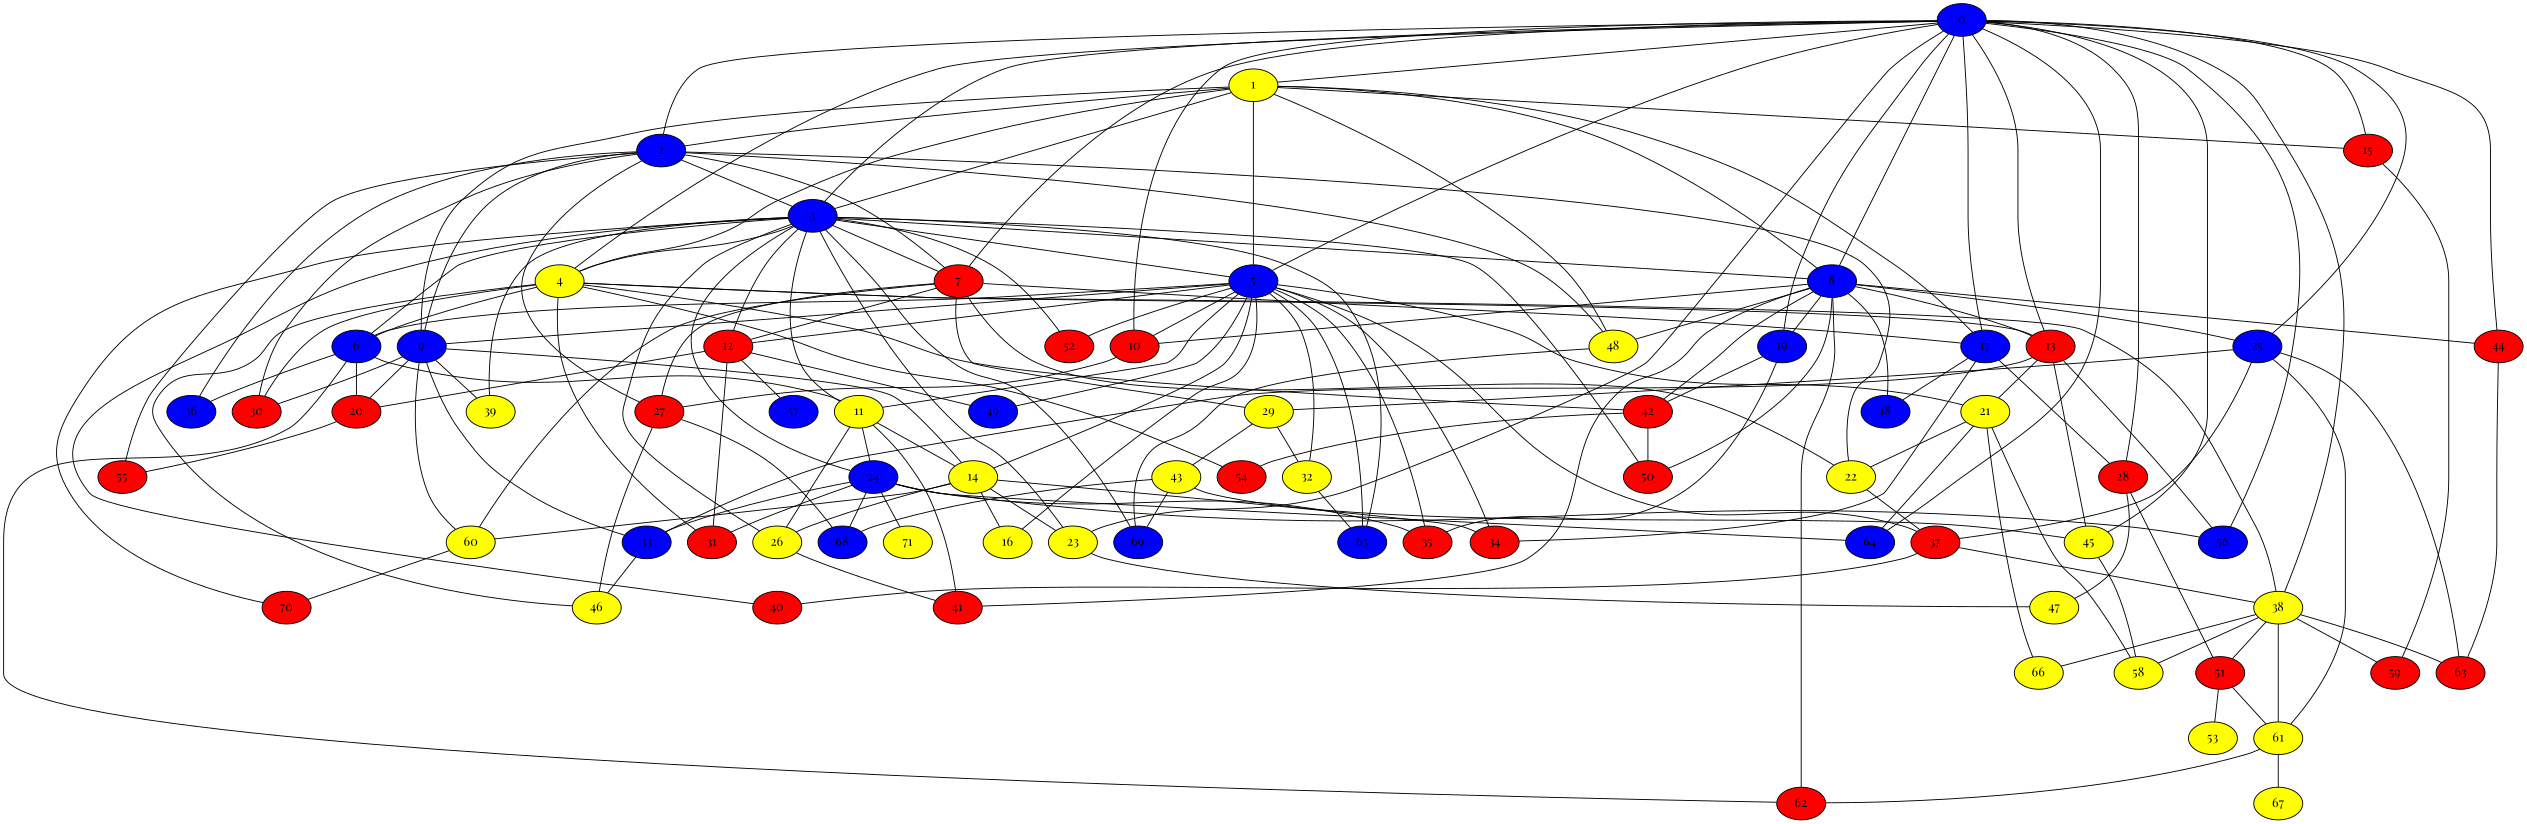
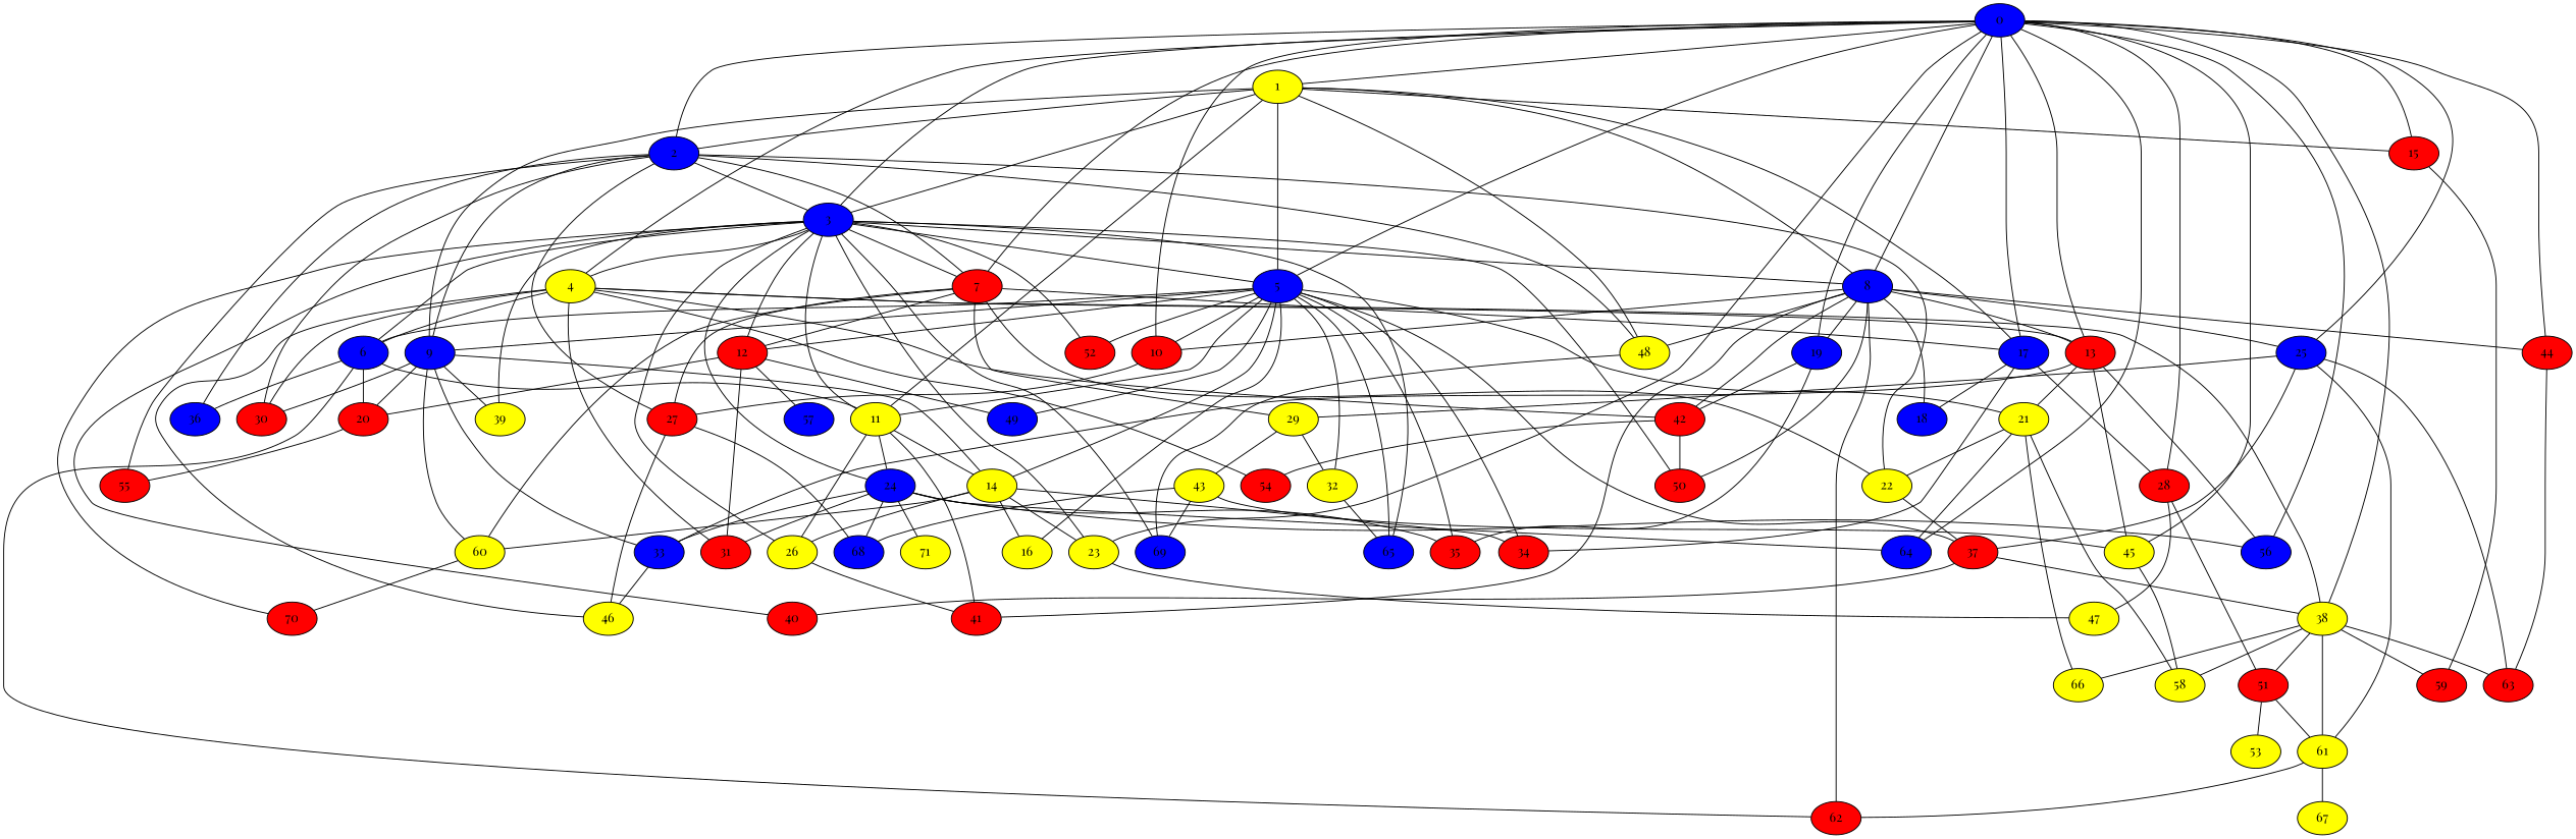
  graph {
    fontname="Playfair Display"
    node [fillcolor=red fontname="Playfair Display" style=filled]
    edge [fontname="Playfair Display"]
    0 [fillcolor=blue]
    1 [fillcolor=yellow]
    2 [fillcolor=blue]
    3 [fillcolor=blue]
    4 [fillcolor=yellow]
    5 [fillcolor=blue]
    7
    8 [fillcolor=blue]
    10
    13
    15
    17 [fillcolor=blue]
    19 [fillcolor=blue]
    23 [fillcolor=yellow]
    25 [fillcolor=blue]
    28
    38 [fillcolor=yellow]
    44
    45 [fillcolor=yellow]
    56 [fillcolor=blue]
    64 [fillcolor=blue]
    9 [fillcolor=blue]
    48 [fillcolor=yellow]
    22 [fillcolor=yellow]
    27
    30
    36 [fillcolor=blue]
    55
    6 [fillcolor=blue]
    11 [fillcolor=yellow]
    12
    24 [fillcolor=blue]
    26 [fillcolor=yellow]
    39 [fillcolor=yellow]
    40
    50
    52
    65 [fillcolor=blue]
    69 [fillcolor=blue]
    70
    31
    42
    46 [fillcolor=yellow]
    54
    14 [fillcolor=yellow]
    16 [fillcolor=yellow]
    21 [fillcolor=yellow]
    32 [fillcolor=yellow]
    34
    35
    37
    49 [fillcolor=blue]
    29 [fillcolor=yellow]
    60 [fillcolor=yellow]
    62
    18 [fillcolor=blue]
    41
    33 [fillcolor=blue]
    59
    47 [fillcolor=yellow]
    61 [fillcolor=yellow]
    63
    51
    58 [fillcolor=yellow]
    66 [fillcolor=yellow]
    20
    68 [fillcolor=blue]
    57 [fillcolor=blue]
    71 [fillcolor=yellow]
    43 [fillcolor=yellow]
    67 [fillcolor=yellow]
    53 [fillcolor=yellow]
    0 -- 1
    0 -- 2
    0 -- 3
    0 -- 4
    0 -- 5
    0 -- 7
    0 -- 8
    0 -- 10
    0 -- 13
    0 -- 15
    0 -- 17
    0 -- 19
    0 -- 23
    0 -- 25
    0 -- 28
    0 -- 38
    0 -- 44
    0 -- 45
    0 -- 56
    0 -- 64
    1 -- 2
    1 -- 3
-   1 -- 4
+   1 -- 11
    1 -- 5
    1 -- 8
    1 -- 15
    1 -- 17
    1 -- 9
    1 -- 48
    2 -- 3
    2 -- 7
    2 -- 9
    2 -- 48
    2 -- 22
    2 -- 27
    2 -- 30
    2 -- 36
    2 -- 55
    3 -- 4
    3 -- 5
    3 -- 7
    3 -- 8
    3 -- 23
    3 -- 6
    3 -- 11
    3 -- 12
    3 -- 24
    3 -- 26
    3 -- 39
    3 -- 40
    3 -- 50
    3 -- 52
    3 -- 65
    3 -- 69
    3 -- 70
    4 -- 13
    4 -- 38
    4 -- 30
    4 -- 6
    4 -- 31
    4 -- 42
    4 -- 46
    4 -- 54
    5 -- 10
    5 -- 9
    5 -- 6
    5 -- 11
    5 -- 12
    5 -- 52
    5 -- 65
    5 -- 14
    5 -- 16
    5 -- 21
    5 -- 32
    5 -- 34
    5 -- 35
    5 -- 37
    5 -- 49
    7 -- 17
    7 -- 22
    7 -- 27
    7 -- 12
    7 -- 29
    7 -- 60
    8 -- 10
    8 -- 13
    8 -- 19
    8 -- 25
    8 -- 44
    8 -- 48
    8 -- 50
    8 -- 42
    8 -- 62
    8 -- 18
    8 -- 41
    10 -- 27
    13 -- 45
    13 -- 56
    13 -- 21
    13 -- 33
    15 -- 59
    17 -- 28
    17 -- 34
    17 -- 18
    19 -- 42
    19 -- 35
    23 -- 47
    25 -- 37
    25 -- 29
    25 -- 61
    25 -- 63
    28 -- 47
    28 -- 51
    38 -- 59
    38 -- 61
    38 -- 63
    38 -- 51
    38 -- 58
    38 -- 66
    44 -- 63
    45 -- 58
    9 -- 30
    9 -- 39
    9 -- 14
    9 -- 60
    9 -- 33
    9 -- 20
    48 -- 69
    22 -- 37
    27 -- 46
    27 -- 68
    6 -- 36
    6 -- 11
    6 -- 62
    6 -- 20
    11 -- 24
    11 -- 26
    11 -- 14
    11 -- 41
    12 -- 31
    12 -- 49
    12 -- 20
    12 -- 57
    24 -- 56
    24 -- 64
    24 -- 31
    24 -- 35
    24 -- 33
    24 -- 68
    24 -- 71
    26 -- 41
    42 -- 50
    42 -- 54
    14 -- 23
    14 -- 26
    14 -- 16
    14 -- 34
    14 -- 60
    21 -- 64
    21 -- 22
    21 -- 58
    21 -- 66
    32 -- 65
    37 -- 38
    37 -- 40
    29 -- 32
    29 -- 43
    60 -- 70
    33 -- 46
    61 -- 62
    61 -- 67
    51 -- 61
    51 -- 53
    20 -- 55
    43 -- 45
    43 -- 69
    43 -- 68
  }
